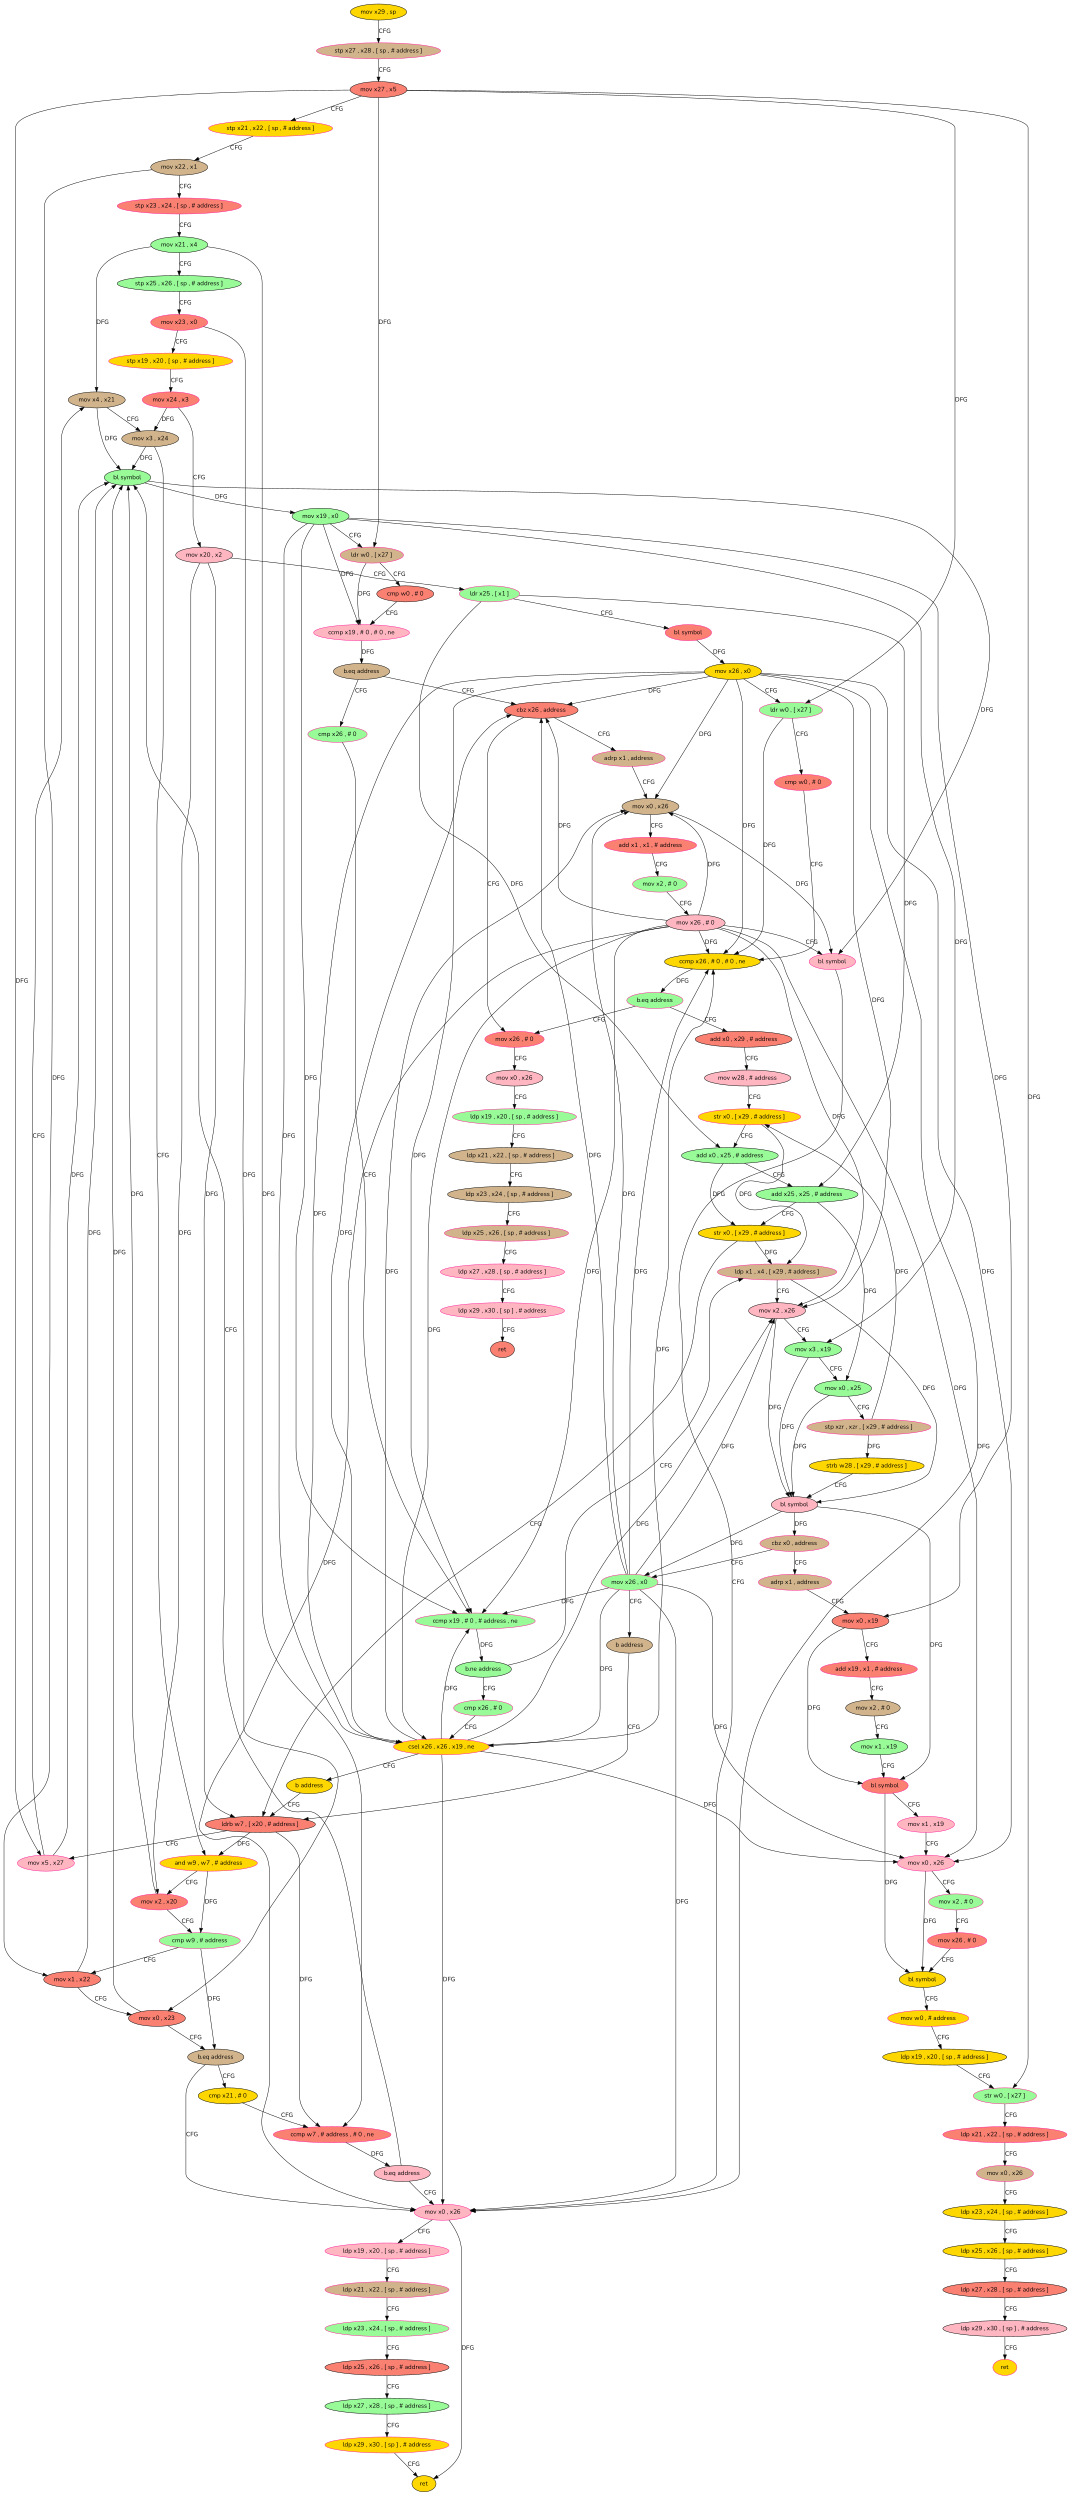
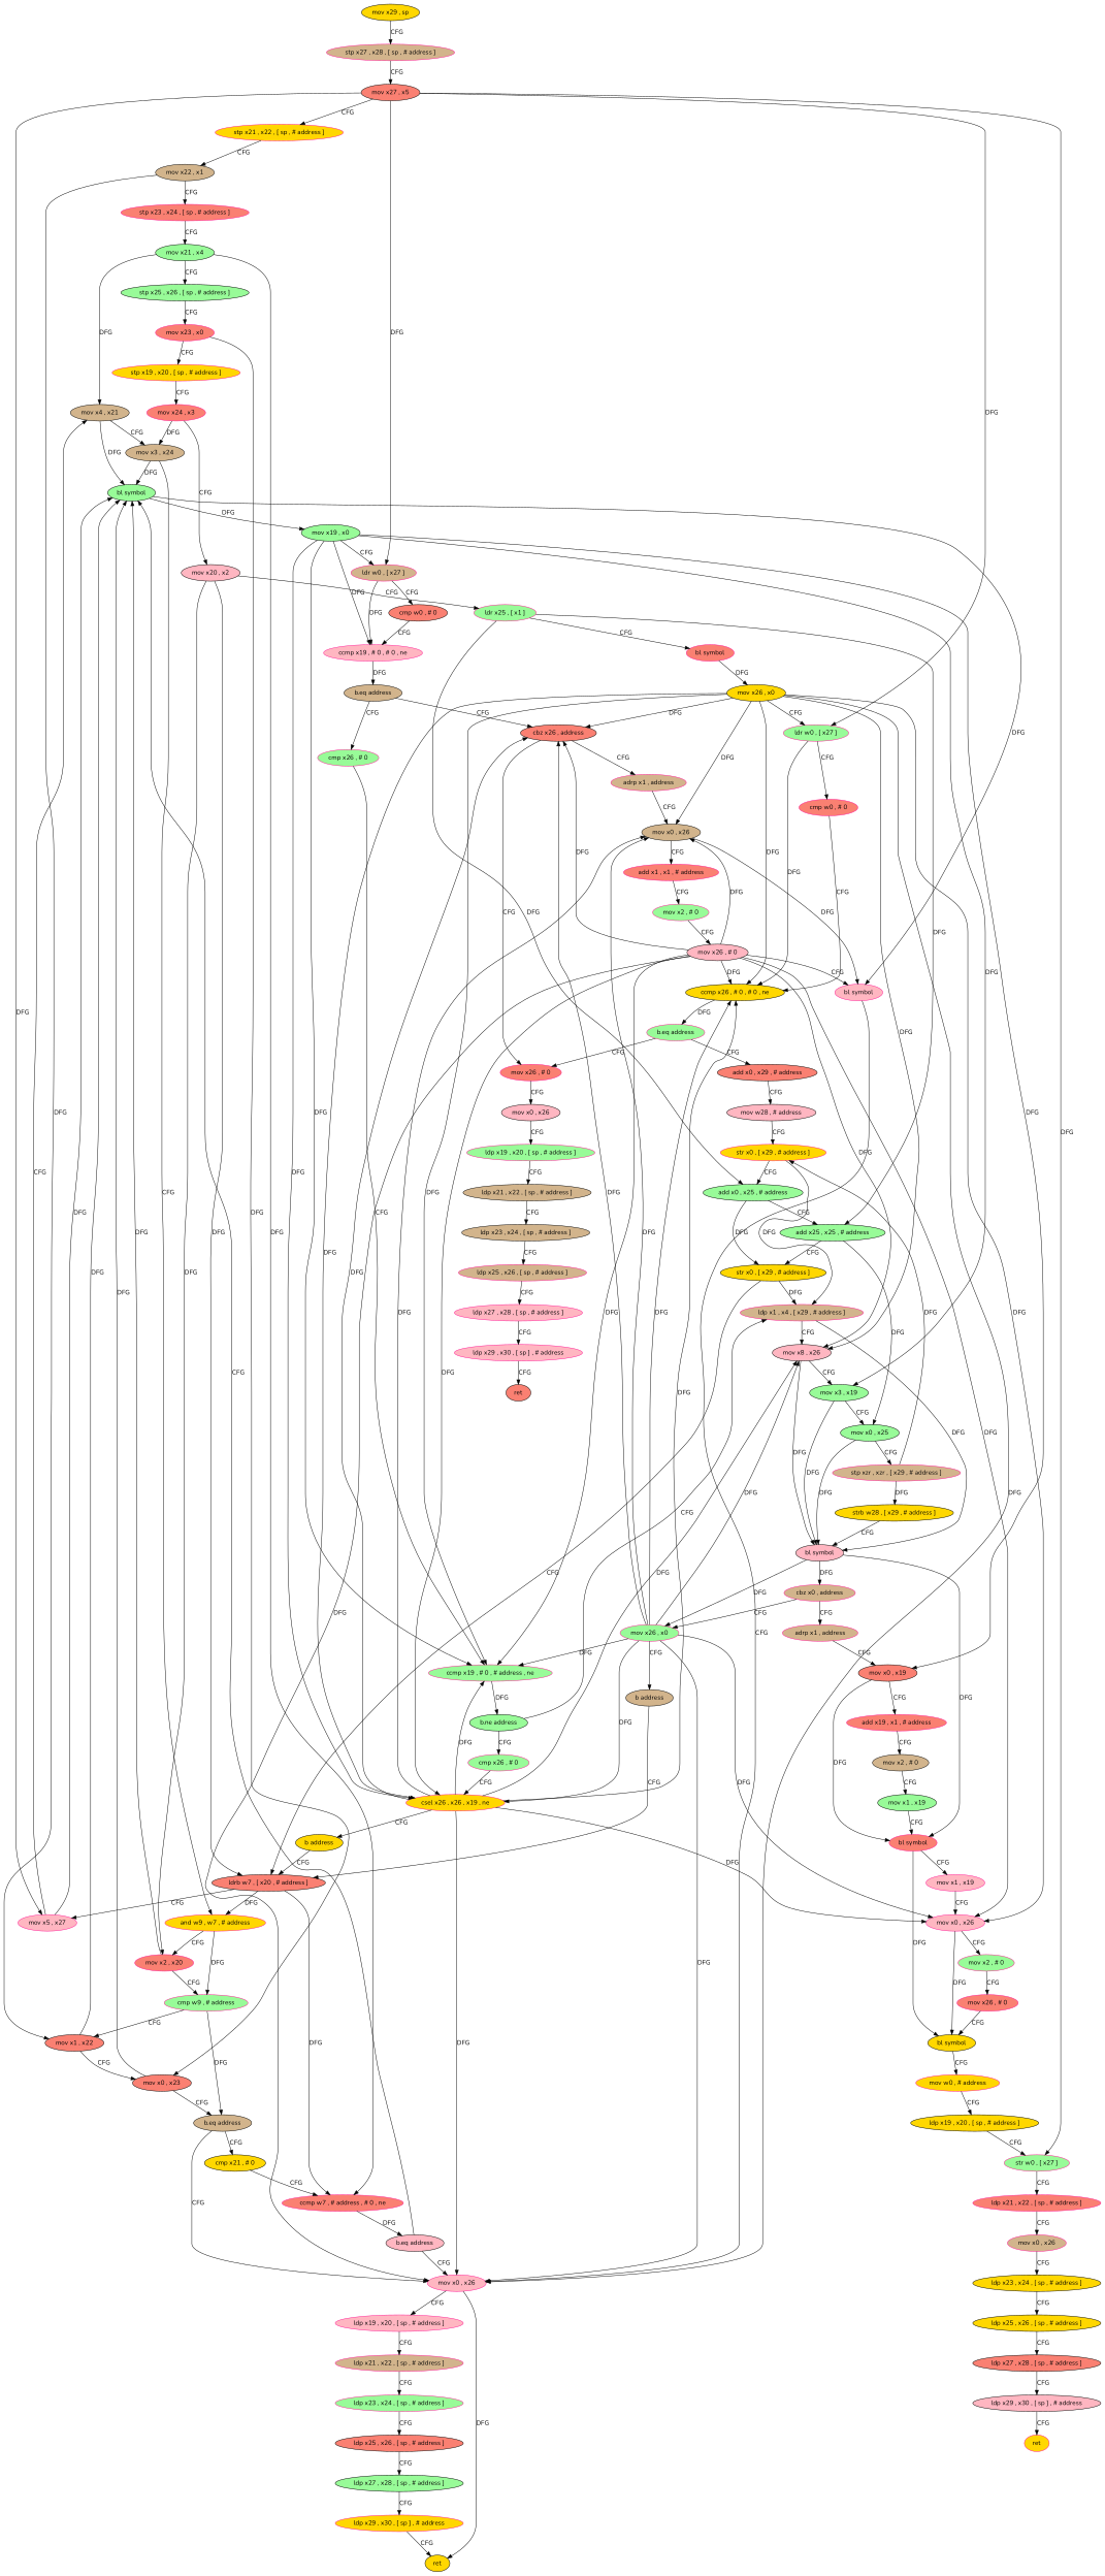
  digraph {
    fontname=Nunito
    node [color=deeppink fillcolor=salmon fontname=Nunito style=filled]
    edge [fontname=Nunito]
    n1 [color=black fillcolor=gold label="mov x29 , sp"]
    n2 [fillcolor=tan label="stp x27 , x28 , [ sp , # address ]"]
    n3 [color=black label="mov x27 , x5"]
    n4 [fillcolor=gold label="stp x21 , x22 , [ sp , # address ]"]
    n5 [fillcolor=palegreen label="ldr w0 , [ x27 ]"]
    n6 [fillcolor=tan label="ldr w0 , [ x27 ]"]
    n7 [fillcolor=palegreen label="str w0 , [ x27 ]"]
    n8 [fillcolor=lightpink label="mov x5 , x27"]
    n9 [color=black fillcolor=tan label="mov x22 , x1"]
    n10 [color=black fillcolor=gold label="ccmp x26 , # 0 , # 0 , ne"]
    n11 [label="cmp w0 , # 0"]
    n12 [fillcolor=lightpink label="ccmp x19 , # 0 , # 0 , ne"]
    n13 [color=black label="cmp w0 , # 0"]
    n14 [label="ldp x21 , x22 , [ sp , # address ]"]
    n15 [color=black fillcolor=tan label="mov x4 , x21"]
    n16 [color=black fillcolor=palegreen label="bl symbol"]
    n17 [label="stp x23 , x24 , [ sp , # address ]"]
    n18 [color=black label="mov x1 , x22"]
    n19 [color=black fillcolor=palegreen label="mov x21 , x4"]
    n20 [color=black label="mov x0 , x23"]
    n21 [color=black fillcolor=palegreen label="stp x25 , x26 , [ sp , # address ]"]
    n22 [label="ccmp w7 , # address , # 0 , ne"]
    n23 [label="mov x23 , x0"]
    n24 [color=black fillcolor=lightpink label="b.eq address"]
    n25 [color=black fillcolor=tan label="mov x3 , x24"]
    n26 [fillcolor=gold label="stp x19 , x20 , [ sp , # address ]"]
    n27 [label="mov x24 , x3"]
    n28 [color=black fillcolor=tan label="b.eq address"]
    n29 [color=black fillcolor=lightpink label="mov x20 , x2"]
    n30 [fillcolor=palegreen label="ldr x25 , [ x1 ]"]
    n31 [color=black label="ldrb w7 , [ x20 , # address ]"]
    n32 [label="mov x2 , x20"]
    n33 [fillcolor=gold label="and w9 , w7 , # address"]
    n34 [label="bl symbol"]
    n35 [color=black fillcolor=palegreen label="add x0 , x25 , # address"]
    n36 [color=black fillcolor=palegreen label="add x25 , x25 , # address"]
    n37 [fillcolor=palegreen label="cmp w9 , # address"]
    n38 [color=black fillcolor=gold label="mov x26 , x0"]
    n39 [color=black fillcolor=gold label="str x0 , [ x29 , # address ]"]
    n40 [color=black fillcolor=palegreen label="mov x0 , x25"]
    n41 [fillcolor=lightpink label="mov x0 , x26"]
    n42 [color=black label="cbz x26 , address"]
    n43 [fillcolor=palegreen label="ccmp x19 , # 0 , # address , ne"]
    n44 [color=black fillcolor=tan label="mov x0 , x26"]
-   n45 [color=black fillcolor=lightpink label="mov x2 , x26"]
+   n45 [color=black fillcolor=lightpink label="mov x8 , x26"]
    n46 [fillcolor=gold label="csel x26 , x26 , x19 , ne"]
    n47 [fillcolor=lightpink label="mov x0 , x26"]
    n48 [fillcolor=palegreen label="b.eq address"]
    n49 [fillcolor=lightpink label="ldp x19 , x20 , [ sp , # address ]"]
    n50 [color=black fillcolor=gold label=ret]
    n51 [label="mov x26 , # 0"]
    n52 [fillcolor=tan label="adrp x1 , address"]
    n53 [color=black fillcolor=palegreen label="b.ne address"]
    n54 [fillcolor=lightpink label="bl symbol"]
    n55 [label="add x1 , x1 , # address"]
    n56 [color=black fillcolor=palegreen label="mov x3 , x19"]
    n57 [color=black fillcolor=lightpink label="bl symbol"]
    n58 [color=black fillcolor=gold label="b address"]
    n59 [color=black fillcolor=gold label="bl symbol"]
    n60 [fillcolor=palegreen label="mov x2 , # 0"]
    n61 [color=black label="add x0 , x29 , # address"]
    n62 [color=black fillcolor=lightpink label="mov x0 , x26"]
    n63 [color=black fillcolor=lightpink label="mov w28 , # address"]
    n64 [fillcolor=palegreen label="ldp x19 , x20 , [ sp , # address ]"]
    n65 [fillcolor=gold label="str x0 , [ x29 , # address ]"]
    n66 [color=black fillcolor=tan label="ldp x21 , x22 , [ sp , # address ]"]
    n67 [color=black fillcolor=tan label="ldp x23 , x24 , [ sp , # address ]"]
    n68 [fillcolor=tan label="ldp x25 , x26 , [ sp , # address ]"]
    n69 [fillcolor=lightpink label="ldp x27 , x28 , [ sp , # address ]"]
    n70 [fillcolor=lightpink label="ldp x29 , x30 , [ sp ] , # address"]
    n71 [color=black label=ret]
    n72 [fillcolor=tan label="ldp x1 , x4 , [ x29 , # address ]"]
    n73 [fillcolor=tan label="stp xzr , xzr , [ x29 , # address ]"]
    n74 [fillcolor=tan label="ldp x21 , x22 , [ sp , # address ]"]
    n75 [fillcolor=palegreen label="ldp x23 , x24 , [ sp , # address ]"]
    n76 [color=black label="ldp x25 , x26 , [ sp , # address ]"]
    n77 [color=black fillcolor=palegreen label="ldp x27 , x28 , [ sp , # address ]"]
    n78 [fillcolor=gold label="ldp x29 , x30 , [ sp ] , # address"]
    n79 [color=black fillcolor=gold label="cmp x21 , # 0"]
    n80 [color=black fillcolor=palegreen label="mov x19 , x0"]
    n81 [color=black label="mov x0 , x19"]
    n82 [color=black fillcolor=tan label="b.eq address"]
    n83 [label="bl symbol"]
    n84 [label="add x19 , x1 , # address"]
    n85 [fillcolor=palegreen label="cmp x26 , # 0"]
    n86 [fillcolor=palegreen label="cmp x26 , # 0"]
    n87 [fillcolor=tan label="cbz x0 , address"]
    n88 [fillcolor=palegreen label="mov x26 , x0"]
    n89 [fillcolor=palegreen label="mov x2 , # 0"]
    n90 [color=black fillcolor=lightpink label="mov x26 , # 0"]
    n91 [color=black fillcolor=gold label="strb w28 , [ x29 , # address ]"]
    n92 [fillcolor=tan label="adrp x1 , address"]
    n93 [color=black fillcolor=tan label="b address"]
    n94 [fillcolor=lightpink label="mov x1 , x19"]
    n95 [color=black fillcolor=tan label="mov x2 , # 0"]
    n96 [color=black fillcolor=palegreen label="mov x1 , x19"]
    n97 [fillcolor=gold label="mov w0 , # address"]
    n98 [label="mov x26 , # 0"]
    n99 [color=black fillcolor=gold label="ldp x19 , x20 , [ sp , # address ]"]
    n100 [fillcolor=tan label="mov x0 , x26"]
    n101 [color=black fillcolor=gold label="ldp x23 , x24 , [ sp , # address ]"]
    n102 [color=black fillcolor=gold label="ldp x25 , x26 , [ sp , # address ]"]
    n103 [color=black label="ldp x27 , x28 , [ sp , # address ]"]
    n104 [color=black fillcolor=lightpink label="ldp x29 , x30 , [ sp ] , # address"]
    n105 [fillcolor=gold label=ret]
    n1 -> n2 [label=CFG]
    n2 -> n3 [label=CFG]
    n3 -> n4 [label=CFG]
    n3 -> n5 [label=DFG]
    n3 -> n6 [label=DFG]
    n3 -> n7 [label=DFG]
    n3 -> n8 [label=DFG]
    n4 -> n9 [label=CFG]
    n5 -> n10 [label=DFG]
    n5 -> n11 [label=CFG]
    n6 -> n12 [label=DFG]
    n6 -> n13 [label=CFG]
    n7 -> n14 [label=CFG]
    n8 -> n15 [label=CFG]
    n8 -> n16 [label=DFG]
    n9 -> n17 [label=CFG]
    n9 -> n18 [label=DFG]
    n10 -> n48 [label=DFG]
    n11 -> n10 [label=CFG]
    n12 -> n82 [label=DFG]
    n13 -> n12 [label=CFG]
    n14 -> n100 [label=CFG]
    n15 -> n16 [label=DFG]
    n15 -> n25 [label=CFG]
    n16 -> n54 [label=DFG]
    n16 -> n80 [label=DFG]
    n17 -> n19 [label=CFG]
    n18 -> n16 [label=DFG]
    n18 -> n20 [label=CFG]
    n19 -> n15 [label=DFG]
    n19 -> n21 [label=CFG]
    n19 -> n22 [label=DFG]
    n20 -> n16 [label=DFG]
    n20 -> n28 [label=CFG]
    n21 -> n23 [label=CFG]
    n22 -> n24 [label=DFG]
    n23 -> n20 [label=DFG]
    n23 -> n26 [label=CFG]
    n24 -> n16 [label=CFG]
    n24 -> n41 [label=CFG]
    n25 -> n16 [label=DFG]
    n25 -> n33 [label=CFG]
    n26 -> n27 [label=CFG]
    n27 -> n25 [label=DFG]
    n27 -> n29 [label=CFG]
    n28 -> n41 [label=CFG]
    n28 -> n79 [label=CFG]
    n29 -> n30 [label=CFG]
    n29 -> n31 [label=DFG]
    n29 -> n32 [label=DFG]
    n30 -> n34 [label=CFG]
    n30 -> n35 [label=DFG]
    n30 -> n36 [label=DFG]
    n31 -> n8 [label=CFG]
    n31 -> n22 [label=DFG]
    n31 -> n33 [label=DFG]
    n32 -> n16 [label=DFG]
    n32 -> n37 [label=CFG]
    n33 -> n32 [label=CFG]
    n33 -> n37 [label=DFG]
    n34 -> n38 [label=DFG]
    n35 -> n36 [label=CFG]
    n35 -> n39 [label=DFG]
    n36 -> n39 [label=CFG]
    n36 -> n40 [label=DFG]
    n37 -> n18 [label=CFG]
    n37 -> n28 [label=DFG]
    n38 -> n5 [label=CFG]
    n38 -> n10 [label=DFG]
    n38 -> n41 [label=DFG]
    n38 -> n42 [label=DFG]
    n38 -> n43 [label=DFG]
    n38 -> n44 [label=DFG]
    n38 -> n45 [label=DFG]
    n38 -> n46 [label=DFG]
    n38 -> n47 [label=DFG]
    n39 -> n31 [label=CFG]
    n39 -> n72 [label=DFG]
    n40 -> n57 [label=DFG]
    n40 -> n73 [label=CFG]
    n41 -> n49 [label=CFG]
    n41 -> n50 [label=DFG]
    n42 -> n51 [label=CFG]
    n42 -> n52 [label=CFG]
    n43 -> n53 [label=DFG]
    n44 -> n54 [label=DFG]
    n44 -> n55 [label=CFG]
    n45 -> n56 [label=CFG]
    n45 -> n57 [label=DFG]
    n46 -> n10 [label=DFG]
    n46 -> n41 [label=DFG]
    n46 -> n42 [label=DFG]
    n46 -> n43 [label=DFG]
    n46 -> n44 [label=DFG]
    n46 -> n45 [label=DFG]
    n46 -> n47 [label=DFG]
    n46 -> n58 [label=CFG]
    n47 -> n59 [label=DFG]
    n47 -> n60 [label=CFG]
    n48 -> n51 [label=CFG]
    n48 -> n61 [label=CFG]
    n49 -> n74 [label=CFG]
    n51 -> n62 [label=CFG]
    n52 -> n44 [label=CFG]
    n53 -> n72 [label=CFG]
    n53 -> n86 [label=CFG]
    n54 -> n41 [label=CFG]
    n55 -> n89 [label=CFG]
    n56 -> n40 [label=CFG]
    n56 -> n57 [label=DFG]
    n57 -> n83 [label=DFG]
    n57 -> n87 [label=DFG]
    n57 -> n88 [label=DFG]
    n58 -> n31 [label=CFG]
    n59 -> n97 [label=CFG]
    n60 -> n98 [label=CFG]
    n61 -> n63 [label=CFG]
    n62 -> n64 [label=CFG]
    n63 -> n65 [label=CFG]
    n64 -> n66 [label=CFG]
    n65 -> n35 [label=CFG]
    n65 -> n72 [label=DFG]
    n66 -> n67 [label=CFG]
    n67 -> n68 [label=CFG]
    n68 -> n69 [label=CFG]
    n69 -> n70 [label=CFG]
    n70 -> n71 [label=CFG]
    n72 -> n45 [label=CFG]
    n72 -> n57 [label=DFG]
    n73 -> n65 [label=DFG]
    n73 -> n91 [label=DFG]
    n74 -> n75 [label=CFG]
    n75 -> n76 [label=CFG]
    n76 -> n77 [label=CFG]
    n77 -> n78 [label=CFG]
    n78 -> n50 [label=CFG]
    n79 -> n22 [label=CFG]
    n80 -> n6 [label=CFG]
    n80 -> n12 [label=DFG]
    n80 -> n43 [label=DFG]
    n80 -> n46 [label=DFG]
    n80 -> n56 [label=DFG]
    n80 -> n81 [label=DFG]
    n81 -> n83 [label=DFG]
    n81 -> n84 [label=CFG]
    n82 -> n42 [label=CFG]
    n82 -> n85 [label=CFG]
    n83 -> n59 [label=DFG]
    n83 -> n94 [label=CFG]
    n84 -> n95 [label=CFG]
    n85 -> n43 [label=CFG]
    n86 -> n46 [label=CFG]
    n87 -> n88 [label=CFG]
    n87 -> n92 [label=CFG]
    n88 -> n10 [label=DFG]
    n88 -> n41 [label=DFG]
    n88 -> n42 [label=DFG]
    n88 -> n43 [label=DFG]
    n88 -> n44 [label=DFG]
    n88 -> n45 [label=DFG]
    n88 -> n46 [label=DFG]
    n88 -> n47 [label=DFG]
    n88 -> n93 [label=CFG]
    n89 -> n90 [label=CFG]
    n90 -> n10 [label=DFG]
    n90 -> n41 [label=DFG]
    n90 -> n42 [label=DFG]
    n90 -> n43 [label=DFG]
    n90 -> n44 [label=DFG]
    n90 -> n45 [label=DFG]
    n90 -> n46 [label=DFG]
    n90 -> n47 [label=DFG]
    n90 -> n54 [label=CFG]
    n91 -> n57 [label=CFG]
    n92 -> n81 [label=CFG]
    n93 -> n31 [label=CFG]
    n94 -> n47 [label=CFG]
    n95 -> n96 [label=CFG]
    n96 -> n83 [label=CFG]
    n97 -> n99 [label=CFG]
    n98 -> n59 [label=CFG]
    n99 -> n7 [label=CFG]
    n100 -> n101 [label=CFG]
    n101 -> n102 [label=CFG]
    n102 -> n103 [label=CFG]
    n103 -> n104 [label=CFG]
    n104 -> n105 [label=CFG]
  }
